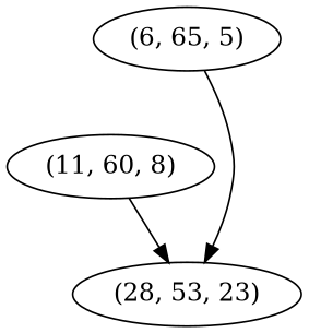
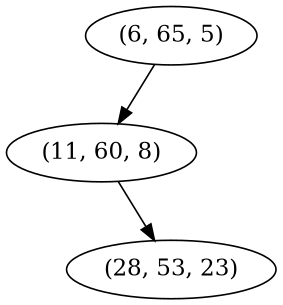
  digraph {
    "(6, 65, 5)"
    "(11, 60, 8)"
    n3 [label="(28, 53, 23)"]
-   "(6, 65, 5)" -> n3
+   "(6, 65, 5)" -> "(11, 60, 8)"
    "(11, 60, 8)" -> n3
  }
